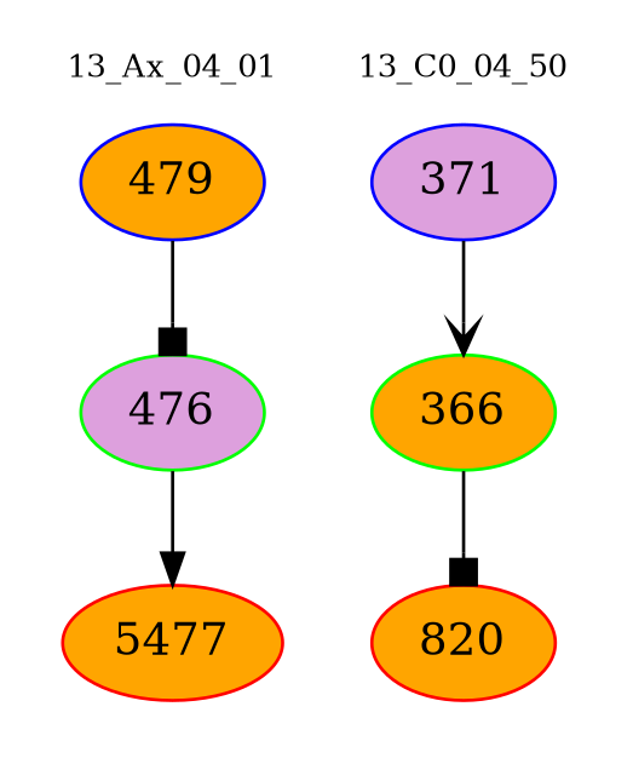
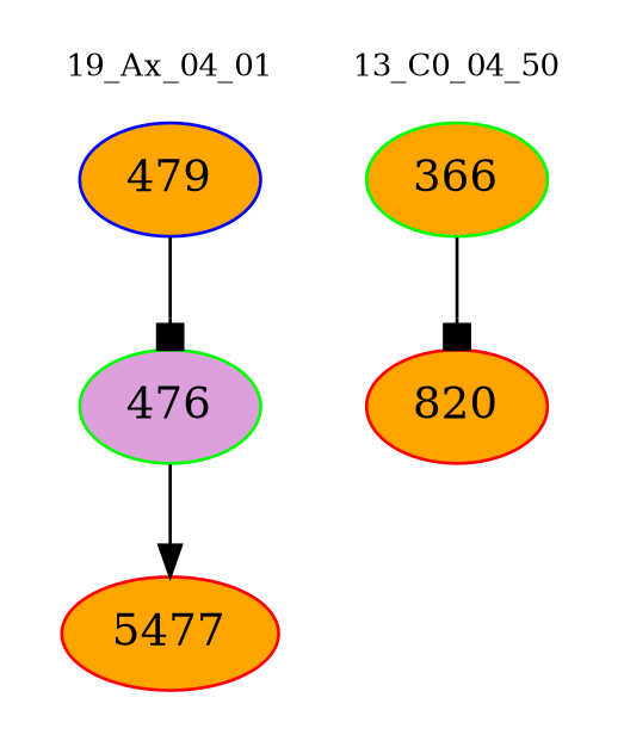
  digraph {
    node [color=blue fillcolor=orange style=filled]
    edge [arrowhead=box color=black]
    n1 [label=479]
    n2 [color=green fillcolor=plum label=476]
    n3 [color=red label=5477]
-   n4 [fillcolor=plum label=371]
    n5 [color=green label=366]
    n6 [color=red label=820]
    subgraph cluster_1 {
      color=white
      fontsize=10
-     label="13_Ax_04_01"
+     label="19_Ax_04_01"
      n1
      n2
      n3
    }
    subgraph cluster_2 {
      color=white
      fontsize=10
      label="13_C0_04_50"
-     n4
      n5
      n6
    }
    n1 -> n2
    n2 -> n3 [arrowhead=normal]
-   n4 -> n5 [arrowhead=vee]
    n5 -> n6
  }
